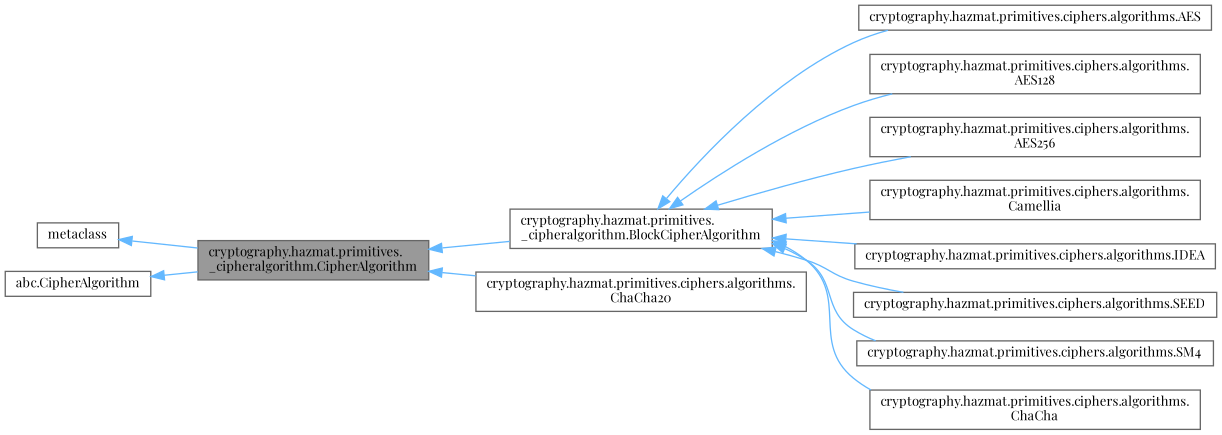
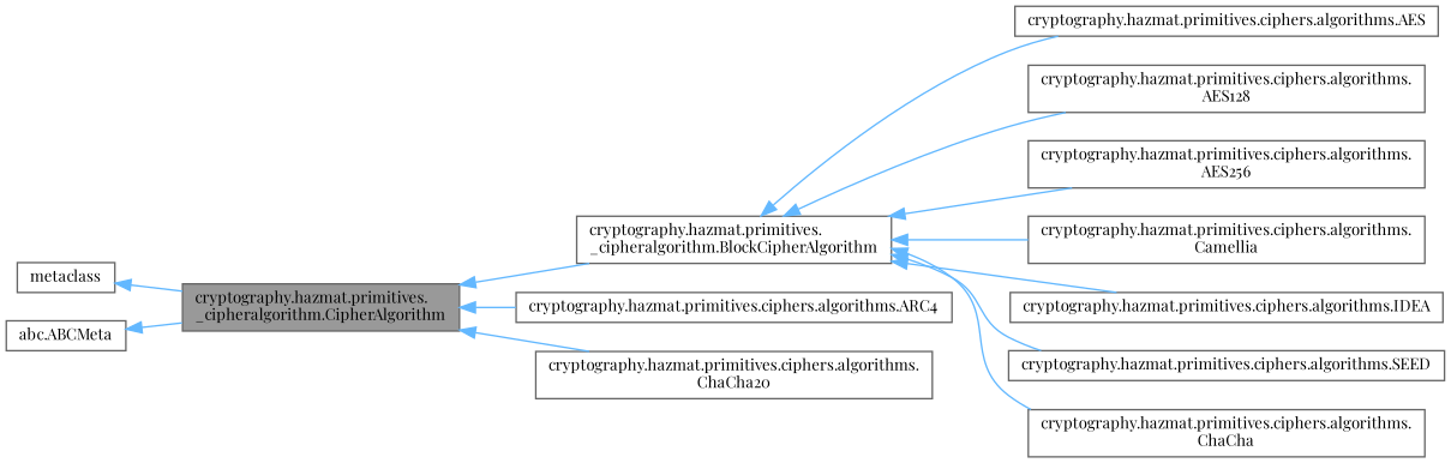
  digraph {
    fontname="Playfair Display"
    rankdir=LR
    node [color=gray40 fillcolor=white fontname="Playfair Display" fontsize=10 shape=box style=filled]
    edge [color=steelblue1 dir=back fontname="Playfair Display" fontsize=10 labelfontname=Helvetica labelfontsize=10 style=solid]
    n1 [fillcolor=grey60 fontcolor=black height=0.2 label="cryptography.hazmat.primitives.\l_cipheralgorithm.CipherAlgorithm" width=0.4]
    n2 [height=0.2 label="cryptography.hazmat.primitives.\l_cipheralgorithm.BlockCipherAlgorithm" width=0.4]
+   n3 [height=0.2 label="cryptography.hazmat.primitives.ciphers.algorithms.ARC4" width=0.4]
    n4 [height=0.2 label="cryptography.hazmat.primitives.ciphers.algorithms.\lChaCha20" width=0.4]
    n5 [height=0.2 label="cryptography.hazmat.primitives.ciphers.algorithms.AES" width=0.4]
    n6 [height=0.2 label="cryptography.hazmat.primitives.ciphers.algorithms.\lAES128" width=0.4]
    n7 [height=0.2 label="cryptography.hazmat.primitives.ciphers.algorithms.\lAES256" width=0.4]
    n8 [height=0.2 label="cryptography.hazmat.primitives.ciphers.algorithms.\lCamellia" width=0.4]
    n9 [height=0.2 label="cryptography.hazmat.primitives.ciphers.algorithms.IDEA" width=0.4]
    n10 [height=0.2 label="cryptography.hazmat.primitives.ciphers.algorithms.SEED" width=0.4]
-   n11 [height=0.2 label="cryptography.hazmat.primitives.ciphers.algorithms.SM4" width=0.4]
    n12 [height=0.2 label="cryptography.hazmat.primitives.ciphers.algorithms.\lChaCha" width=0.4]
    n13 [height=0.2 label=metaclass width=0.4]
-   n14 [height=0.2 label="abc.CipherAlgorithm" width=0.4]
+   n14 [height=0.2 label="abc.ABCMeta" width=0.4]
    n1 -> n2
+   n1 -> n3
    n1 -> n4
    n2 -> n5
    n2 -> n6
    n2 -> n7
    n2 -> n8
    n2 -> n9
    n2 -> n10
-   n2 -> n11
    n2 -> n12
    n13 -> n1
    n14 -> n1
  }
